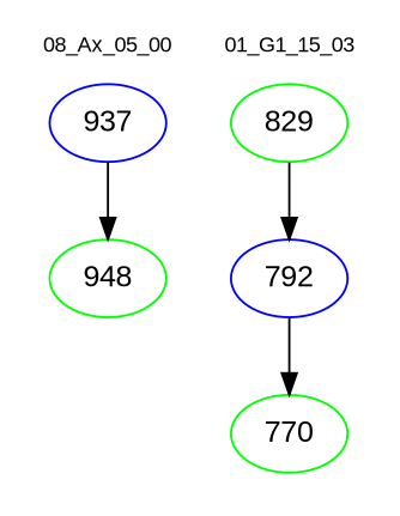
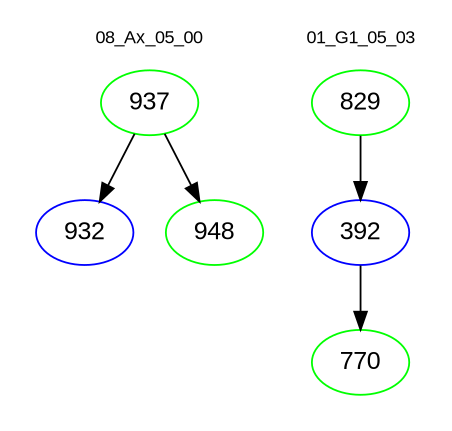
  digraph {
    fontname="Liberation Sans"
    node [color=blue fontname="Liberation Sans"]
    edge [color=black fontname="Liberation Sans"]
-   n1 [label=937]
+   n1 [color=green label=937]
+   n2 [label=932]
    n3 [color=green label=948]
-   n4 [label=792]
+   n4 [label=392]
    n5 [color=green label=770]
    n6 [color=green label=829]
    subgraph cluster_1 {
      color=white
      fontsize=10
      label="08_Ax_05_00"
      n1
+     n2
      n3
    }
    subgraph cluster_2 {
      color=white
      fontsize=10
-     label="01_G1_15_03"
+     label="01_G1_05_03"
      n4
      n5
      n6
    }
+   n1 -> n2
    n1 -> n3
    n4 -> n5
    n6 -> n4
  }
